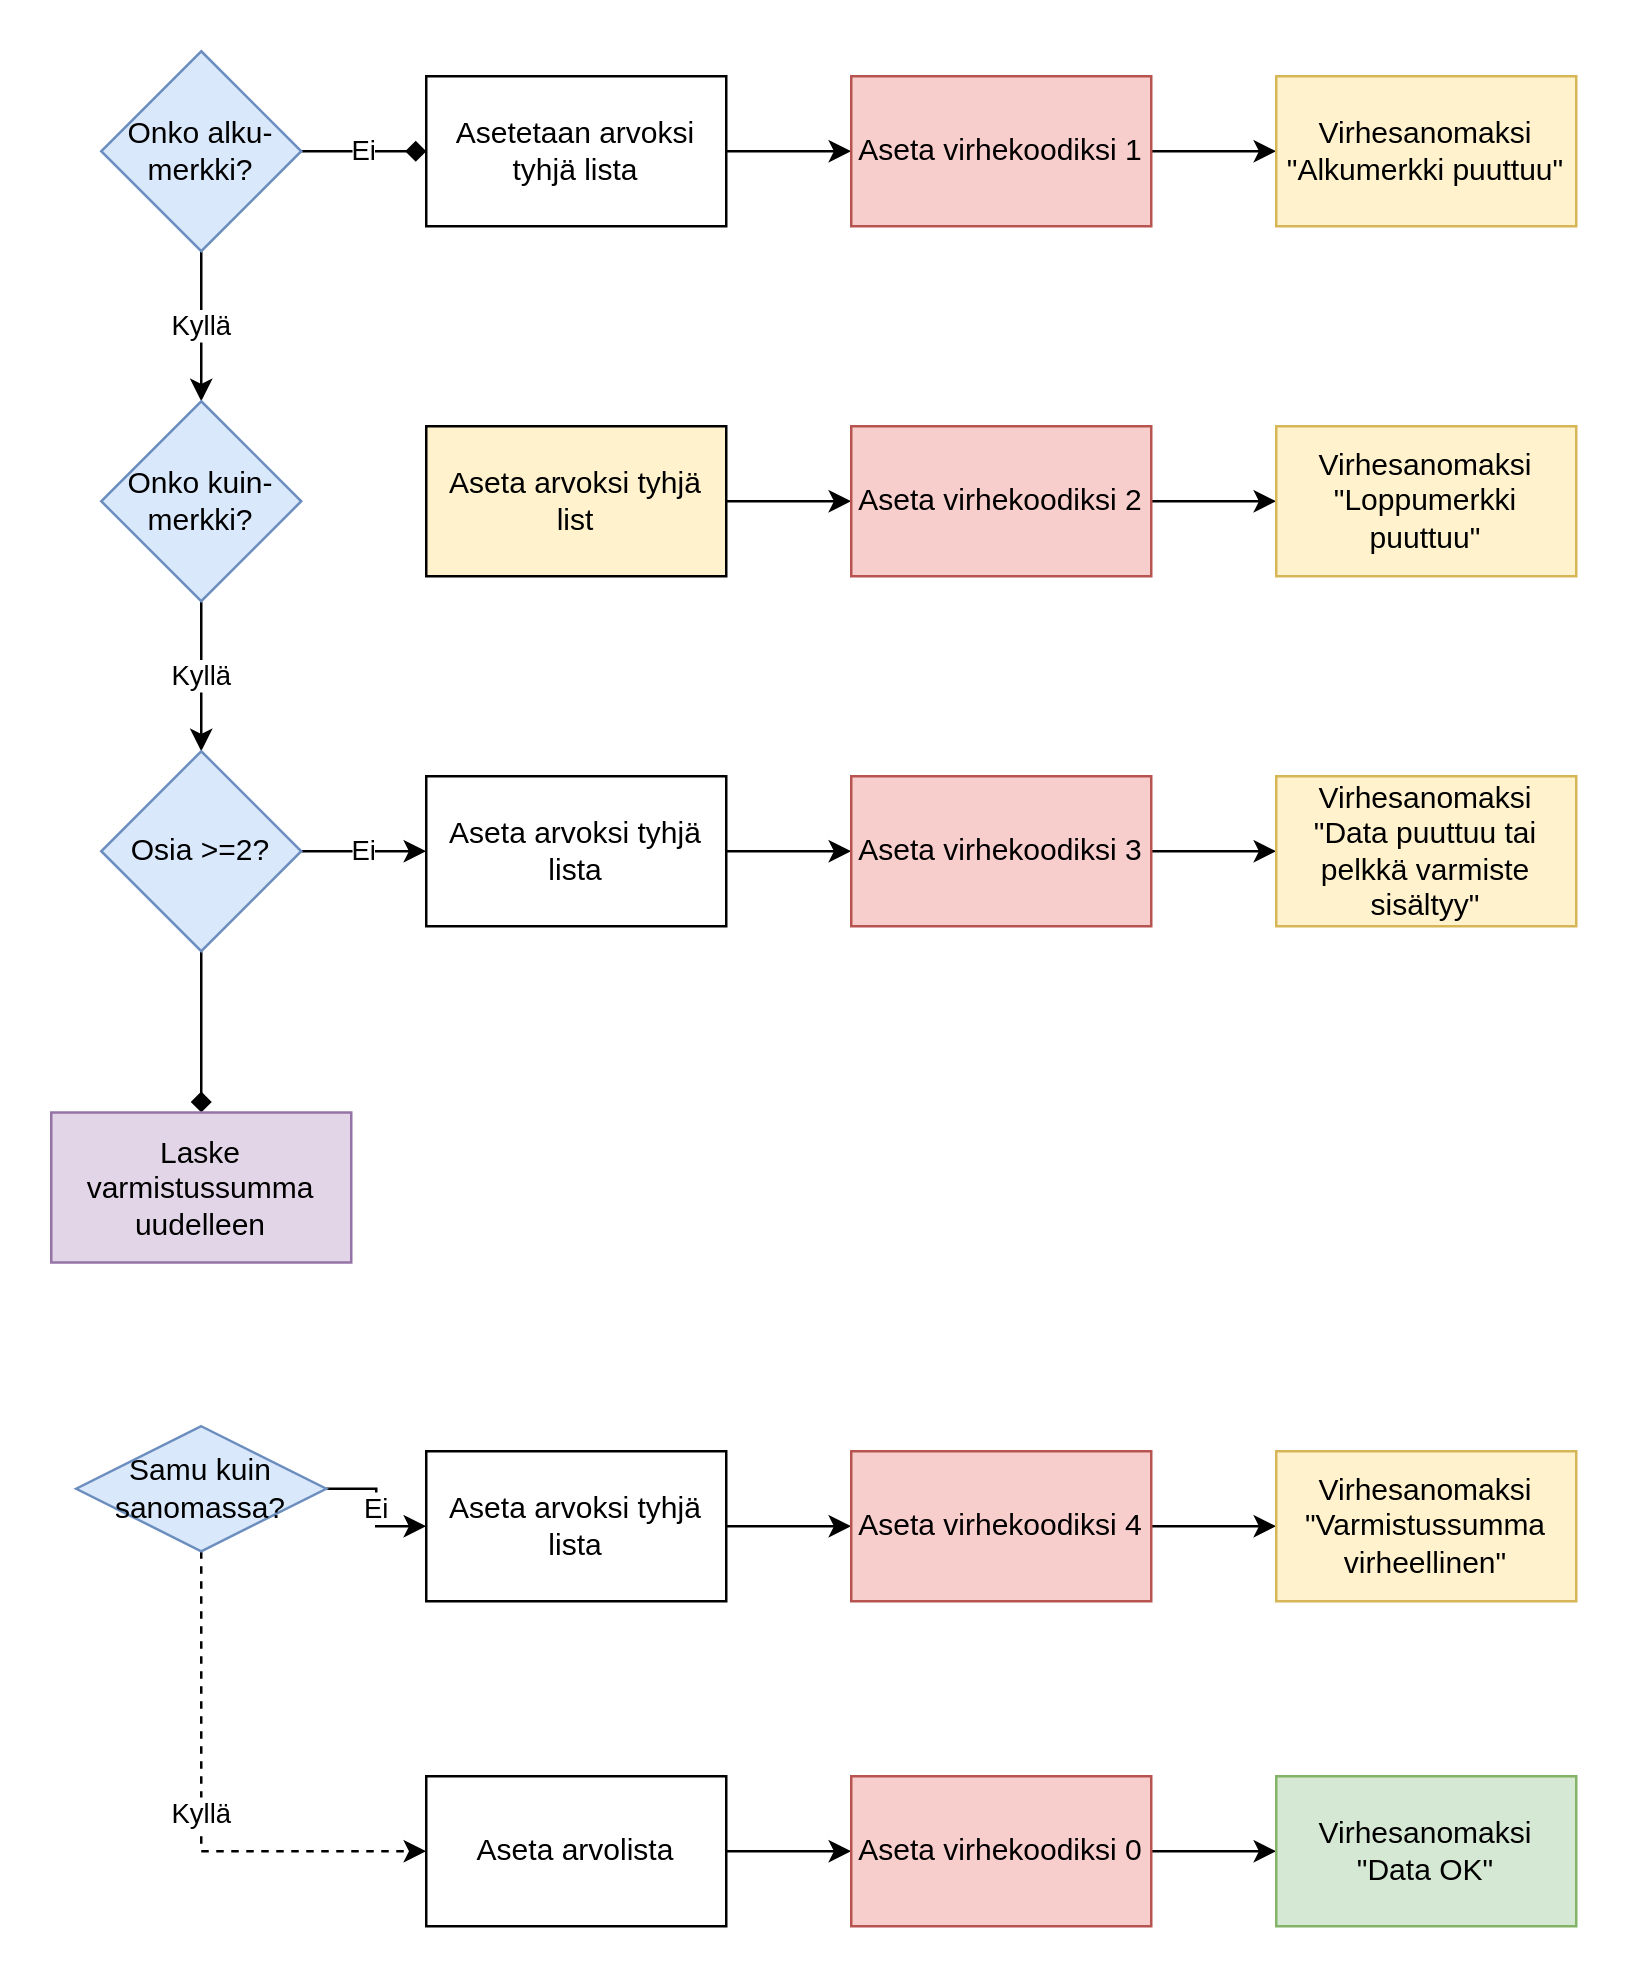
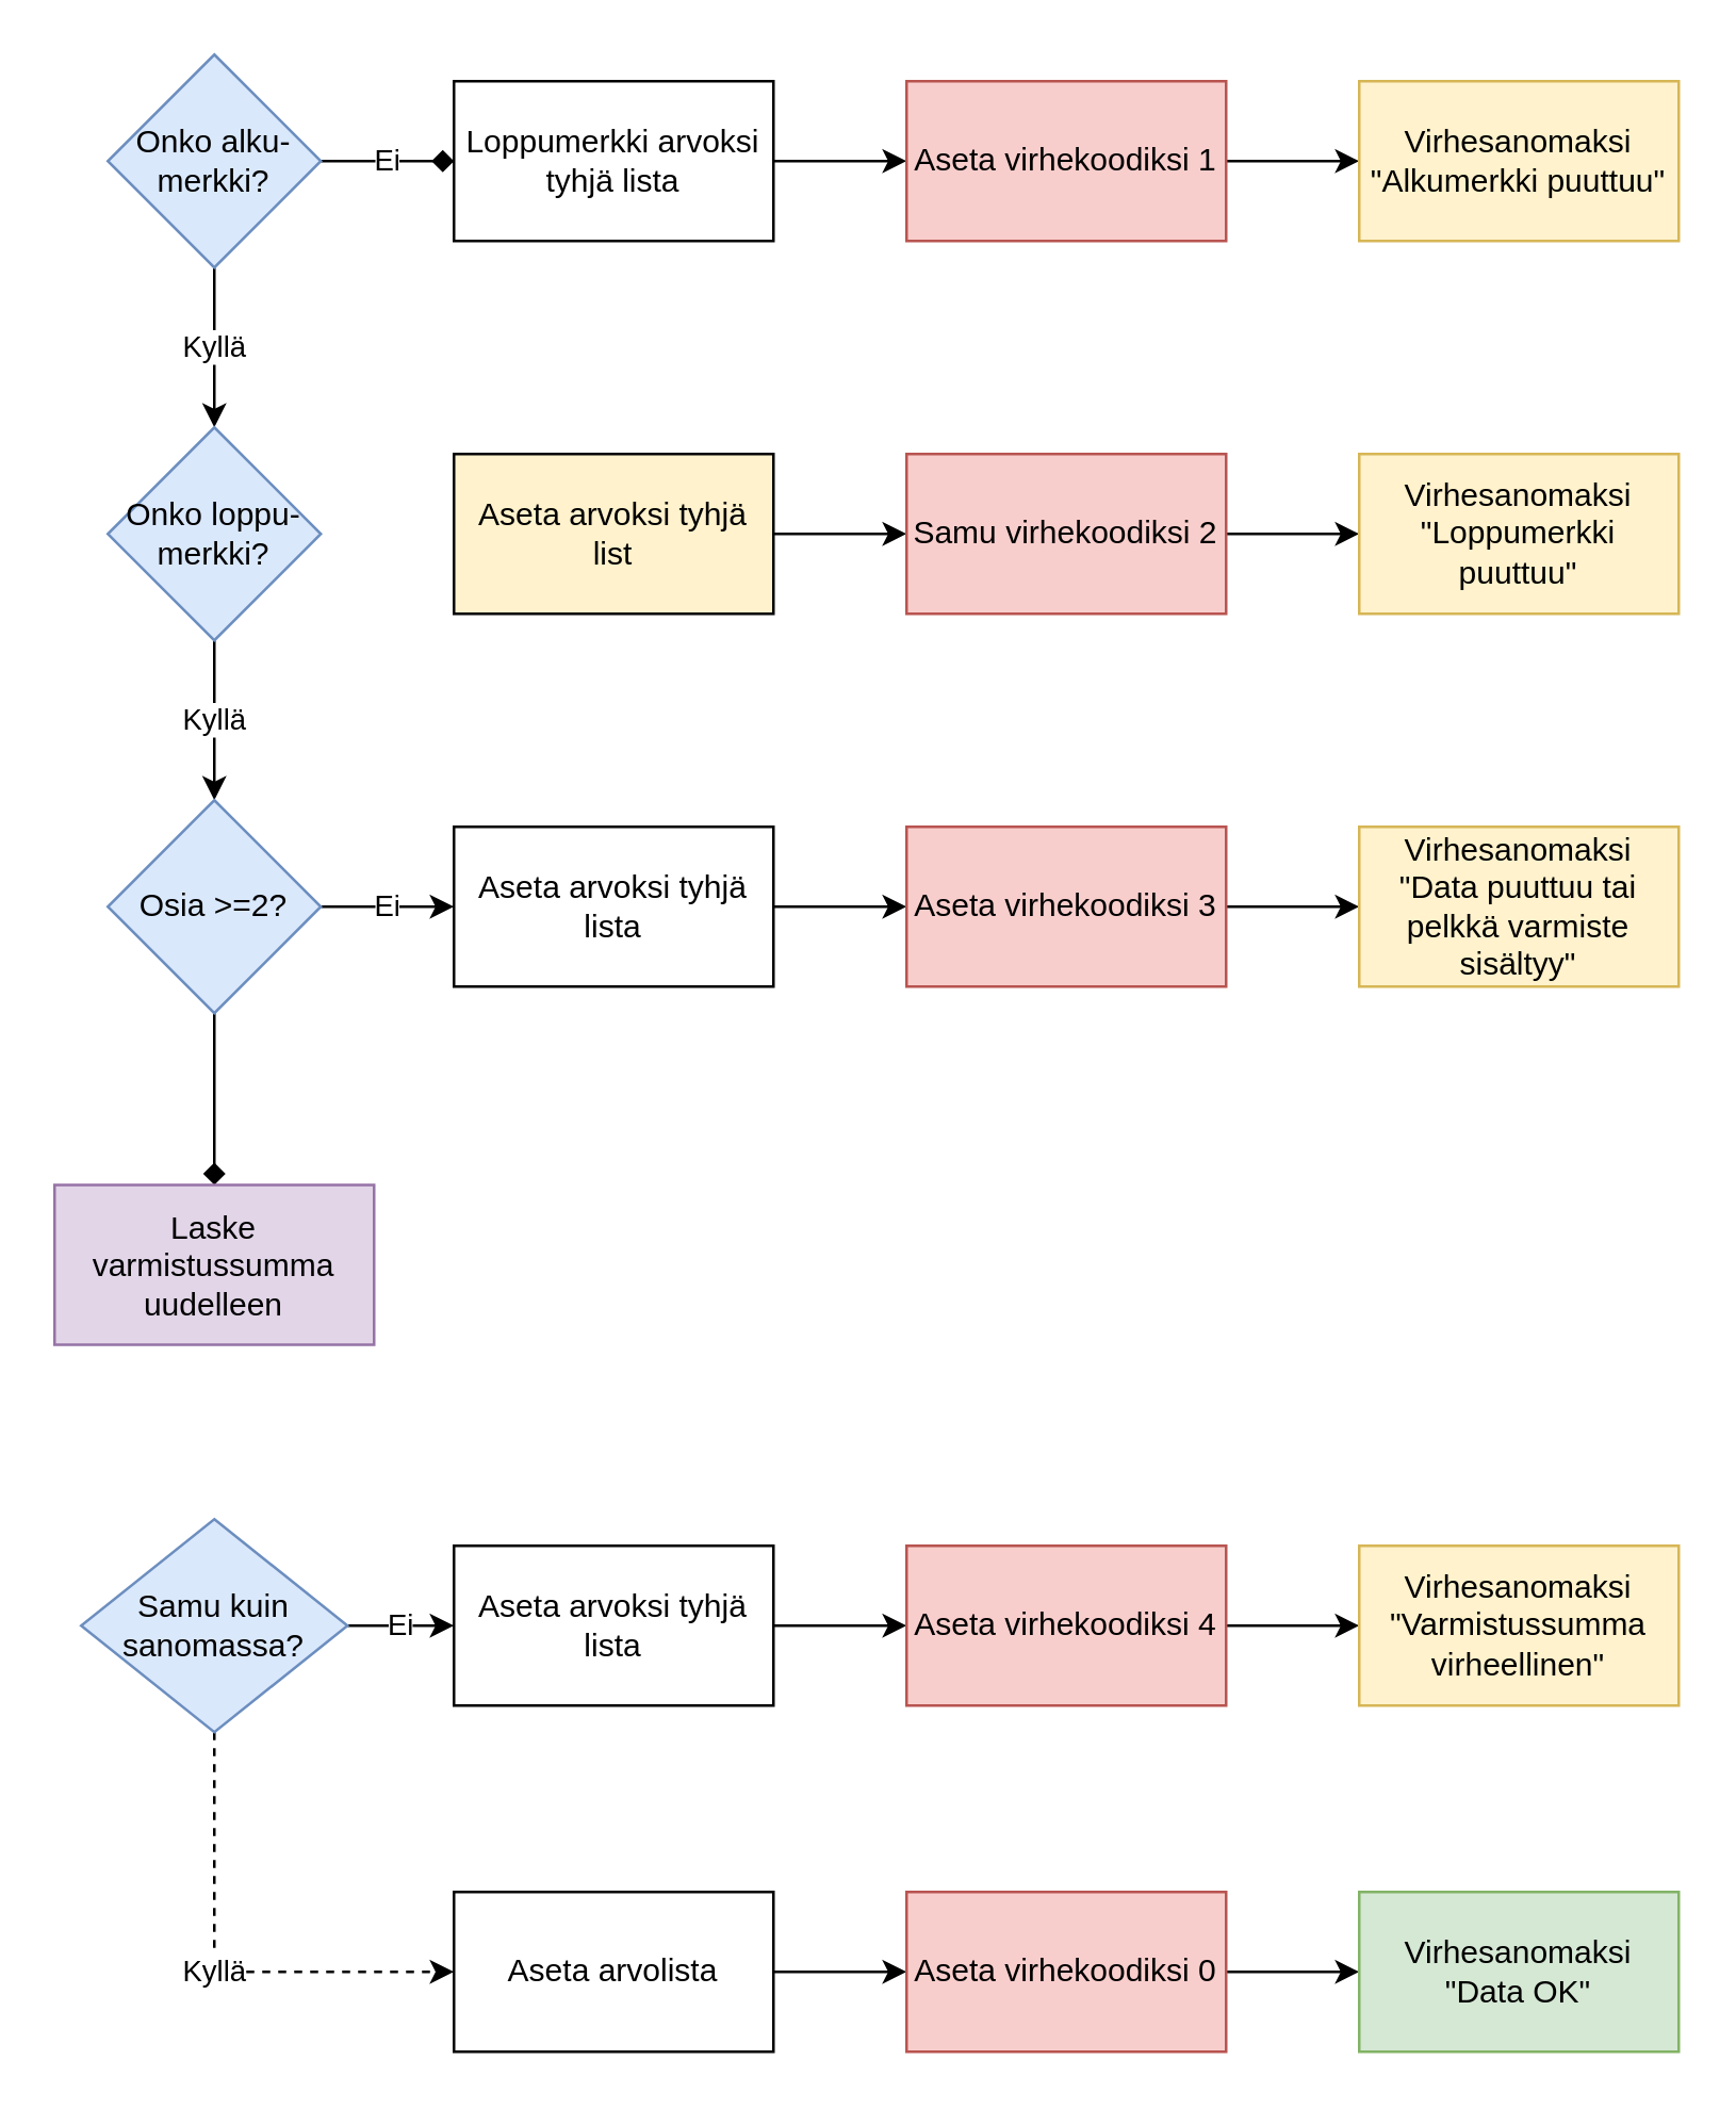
  <mxCell id="0" />
  <mxCell id="1" parent="0" />
  <mxCell id="2" value="Ei" style="edgeStyle=orthogonalEdgeStyle;rounded=0;orthogonalLoop=1;jettySize=auto;html=1;entryX=0;entryY=0.5;entryDx=0;entryDy=0;endArrow=diamond;" edge="1" parent="1" source="4" target="6"><mxGeometry relative="1" as="geometry" /></mxCell>
  <mxCell id="3" value="Kyllä" style="edgeStyle=orthogonalEdgeStyle;rounded=0;orthogonalLoop=1;jettySize=auto;html=1;" edge="1" parent="1" source="4" target="11"><mxGeometry relative="1" as="geometry" /></mxCell>
  <mxCell id="4" value="Onko alku-merkki?" style="rhombus;whiteSpace=wrap;html=1;fillColor=#dae8fc;strokeColor=#6c8ebf;" vertex="1" parent="1"><mxGeometry x="40" y="20" width="80" height="80" as="geometry" /></mxCell>
  <mxCell id="5" value="" style="edgeStyle=orthogonalEdgeStyle;rounded=0;orthogonalLoop=1;jettySize=auto;html=1;" edge="1" parent="1" source="6" target="8"><mxGeometry relative="1" as="geometry" /></mxCell>
- <mxCell id="6" value="Asetetaan arvoksi tyhjä lista" style="rounded=0;whiteSpace=wrap;html=1;" vertex="1" parent="1"><mxGeometry x="170" y="30" width="120" height="60" as="geometry" /></mxCell>
+ <mxCell id="6" value="Loppumerkki arvoksi tyhjä lista" style="rounded=0;whiteSpace=wrap;html=1;" vertex="1" parent="1"><mxGeometry x="170" y="30" width="120" height="60" as="geometry" /></mxCell>
  <mxCell id="7" value="" style="edgeStyle=orthogonalEdgeStyle;rounded=0;orthogonalLoop=1;jettySize=auto;html=1;" edge="1" parent="1" source="8" target="9"><mxGeometry relative="1" as="geometry" /></mxCell>
  <mxCell id="8" value="Aseta virhekoodiksi 1" style="whiteSpace=wrap;html=1;rounded=0;fillColor=#f8cecc;strokeColor=#b85450;" vertex="1" parent="1"><mxGeometry x="340" y="30" width="120" height="60" as="geometry" /></mxCell>
  <mxCell id="9" value="Virhesanomaksi &quot;Alkumerkki puuttuu&quot;" style="whiteSpace=wrap;html=1;rounded=0;fillColor=#fff2cc;strokeColor=#d6b656;" vertex="1" parent="1"><mxGeometry x="510" y="30" width="120" height="60" as="geometry" /></mxCell>
  <mxCell id="10" value="Kyllä" style="edgeStyle=orthogonalEdgeStyle;rounded=0;orthogonalLoop=1;jettySize=auto;html=1;" edge="1" parent="1" source="11" target="19"><mxGeometry relative="1" as="geometry" /></mxCell>
- <mxCell id="11" value="Onko kuin-merkki?" style="rhombus;whiteSpace=wrap;html=1;fillColor=#dae8fc;strokeColor=#6c8ebf;" vertex="1" parent="1"><mxGeometry x="40" y="160" width="80" height="80" as="geometry" /></mxCell>
+ <mxCell id="11" value="Onko loppu-merkki?" style="rhombus;whiteSpace=wrap;html=1;fillColor=#dae8fc;strokeColor=#6c8ebf;" vertex="1" parent="1"><mxGeometry x="40" y="160" width="80" height="80" as="geometry" /></mxCell>
  <mxCell id="12" value="" style="edgeStyle=orthogonalEdgeStyle;rounded=0;orthogonalLoop=1;jettySize=auto;html=1;" edge="1" parent="1" source="13" target="15"><mxGeometry relative="1" as="geometry" /></mxCell>
  <mxCell id="13" value="Aseta arvoksi tyhjä list" style="whiteSpace=wrap;html=1;fillColor=#fff2cc;" vertex="1" parent="1"><mxGeometry x="170" y="170" width="120" height="60" as="geometry" /></mxCell>
  <mxCell id="14" value="" style="edgeStyle=orthogonalEdgeStyle;rounded=0;orthogonalLoop=1;jettySize=auto;html=1;" edge="1" parent="1" source="15" target="16"><mxGeometry relative="1" as="geometry" /></mxCell>
- <mxCell id="15" value="Aseta virhekoodiksi 2" style="whiteSpace=wrap;html=1;fillColor=#f8cecc;strokeColor=#b85450;" vertex="1" parent="1"><mxGeometry x="340" y="170" width="120" height="60" as="geometry" /></mxCell>
+ <mxCell id="15" value="Samu virhekoodiksi 2" style="whiteSpace=wrap;html=1;fillColor=#f8cecc;strokeColor=#b85450;" vertex="1" parent="1"><mxGeometry x="340" y="170" width="120" height="60" as="geometry" /></mxCell>
  <mxCell id="16" value="Virhesanomaksi &quot;Loppumerkki puuttuu&quot;" style="whiteSpace=wrap;html=1;fillColor=#fff2cc;strokeColor=#d6b656;" vertex="1" parent="1"><mxGeometry x="510" y="170" width="120" height="60" as="geometry" /></mxCell>
  <mxCell id="17" value="Ei" style="edgeStyle=orthogonalEdgeStyle;rounded=0;orthogonalLoop=1;jettySize=auto;html=1;" edge="1" parent="1" source="19" target="21"><mxGeometry relative="1" as="geometry" /></mxCell>
  <mxCell id="18" value="" style="edgeStyle=orthogonalEdgeStyle;rounded=0;orthogonalLoop=1;jettySize=auto;html=1;endArrow=diamond;" edge="1" parent="1" source="19" target="25"><mxGeometry relative="1" as="geometry" /></mxCell>
  <mxCell id="19" value="Osia &amp;gt;=2?" style="rhombus;whiteSpace=wrap;html=1;fillColor=#dae8fc;strokeColor=#6c8ebf;" vertex="1" parent="1"><mxGeometry x="40" y="300" width="80" height="80" as="geometry" /></mxCell>
  <mxCell id="20" value="" style="edgeStyle=orthogonalEdgeStyle;rounded=0;orthogonalLoop=1;jettySize=auto;html=1;" edge="1" parent="1" source="21" target="23"><mxGeometry relative="1" as="geometry" /></mxCell>
  <mxCell id="21" value="Aseta arvoksi tyhjä lista" style="whiteSpace=wrap;html=1;" vertex="1" parent="1"><mxGeometry x="170" y="310" width="120" height="60" as="geometry" /></mxCell>
  <mxCell id="22" value="" style="edgeStyle=orthogonalEdgeStyle;rounded=0;orthogonalLoop=1;jettySize=auto;html=1;" edge="1" parent="1" source="23" target="24"><mxGeometry relative="1" as="geometry" /></mxCell>
  <mxCell id="23" value="Aseta virhekoodiksi 3" style="whiteSpace=wrap;html=1;fillColor=#f8cecc;strokeColor=#b85450;" vertex="1" parent="1"><mxGeometry x="340" y="310" width="120" height="60" as="geometry" /></mxCell>
  <mxCell id="24" value="Virhesanomaksi &quot;Data puuttuu tai pelkkä varmiste sisältyy&quot;" style="whiteSpace=wrap;html=1;fillColor=#fff2cc;strokeColor=#d6b656;" vertex="1" parent="1"><mxGeometry x="510" y="310" width="120" height="60" as="geometry" /></mxCell>
  <mxCell id="25" value="Laske varmistussumma uudelleen" style="whiteSpace=wrap;html=1;fillColor=#e1d5e7;strokeColor=#9673a6;" vertex="1" parent="1"><mxGeometry x="20" y="444.5" width="120" height="60" as="geometry" /></mxCell>
  <mxCell id="26" value="Ei" style="edgeStyle=orthogonalEdgeStyle;rounded=0;orthogonalLoop=1;jettySize=auto;html=1;" edge="1" parent="1" source="28" target="30"><mxGeometry relative="1" as="geometry" /></mxCell>
  <mxCell id="27" value="Kyllä" style="edgeStyle=orthogonalEdgeStyle;rounded=0;orthogonalLoop=1;jettySize=auto;html=1;exitX=0.5;exitY=1;exitDx=0;exitDy=0;entryX=0;entryY=0.5;entryDx=0;entryDy=0;dashed=1;" edge="1" parent="1" source="28" target="35"><mxGeometry relative="1" as="geometry" /></mxCell>
- <mxCell id="28" value="Samu kuin sanomassa?" style="rhombus;whiteSpace=wrap;html=1;fillColor=#dae8fc;strokeColor=#6c8ebf;" vertex="1" parent="1"><mxGeometry x="30" y="570" width="100" height="50" as="geometry" /></mxCell>
+ <mxCell id="28" value="Samu kuin sanomassa?" style="rhombus;whiteSpace=wrap;html=1;fillColor=#dae8fc;strokeColor=#6c8ebf;" vertex="1" parent="1"><mxGeometry x="30" y="570" width="100" height="80" as="geometry" /></mxCell>
  <mxCell id="29" value="" style="edgeStyle=orthogonalEdgeStyle;rounded=0;orthogonalLoop=1;jettySize=auto;html=1;" edge="1" parent="1" source="30" target="32"><mxGeometry relative="1" as="geometry" /></mxCell>
  <mxCell id="30" value="Aseta arvoksi tyhjä lista" style="whiteSpace=wrap;html=1;" vertex="1" parent="1"><mxGeometry x="170" y="580" width="120" height="60" as="geometry" /></mxCell>
  <mxCell id="31" value="" style="edgeStyle=orthogonalEdgeStyle;rounded=0;orthogonalLoop=1;jettySize=auto;html=1;" edge="1" parent="1" source="32" target="33"><mxGeometry relative="1" as="geometry" /></mxCell>
  <mxCell id="32" value="Aseta virhekoodiksi 4" style="whiteSpace=wrap;html=1;fillColor=#f8cecc;strokeColor=#b85450;" vertex="1" parent="1"><mxGeometry x="340" y="580" width="120" height="60" as="geometry" /></mxCell>
  <mxCell id="33" value="Virhesanomaksi &quot;Varmistussumma virheellinen&quot;" style="whiteSpace=wrap;html=1;fillColor=#fff2cc;strokeColor=#d6b656;" vertex="1" parent="1"><mxGeometry x="510" y="580" width="120" height="60" as="geometry" /></mxCell>
  <mxCell id="34" value="" style="edgeStyle=orthogonalEdgeStyle;rounded=0;orthogonalLoop=1;jettySize=auto;html=1;" edge="1" source="35" target="37" parent="1"><mxGeometry relative="1" as="geometry" /></mxCell>
  <mxCell id="35" value="Aseta arvolista" style="whiteSpace=wrap;html=1;" vertex="1" parent="1"><mxGeometry x="170" y="710" width="120" height="60" as="geometry" /></mxCell>
  <mxCell id="36" value="" style="edgeStyle=orthogonalEdgeStyle;rounded=0;orthogonalLoop=1;jettySize=auto;html=1;" edge="1" source="37" target="38" parent="1"><mxGeometry relative="1" as="geometry" /></mxCell>
  <mxCell id="37" value="Aseta virhekoodiksi 0" style="whiteSpace=wrap;html=1;fillColor=#f8cecc;strokeColor=#b85450;" vertex="1" parent="1"><mxGeometry x="340" y="710" width="120" height="60" as="geometry" /></mxCell>
  <mxCell id="38" value="Virhesanomaksi &quot;Data OK&quot;" style="whiteSpace=wrap;html=1;fillColor=#d5e8d4;strokeColor=#82b366;" vertex="1" parent="1"><mxGeometry x="510" y="710" width="120" height="60" as="geometry" /></mxCell>
